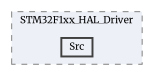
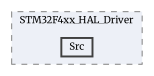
  digraph {
    compound=true
    fontname=Merriweather
    n1 [color=grey25 fillcolor="#edf0f7" fontname=Merriweather fontsize=10 height=0.2 label=Src shape=box style="filled,bold" width=0.4]
    subgraph cluster_1 {
      bgcolor="#edf0f7"
      fontsize=10
-     label=STM32F1xx_HAL_Driver
+     label=STM32F4xx_HAL_Driver
      pencolor=grey50
      style="filled,dashed"
      n1
    }
  }
